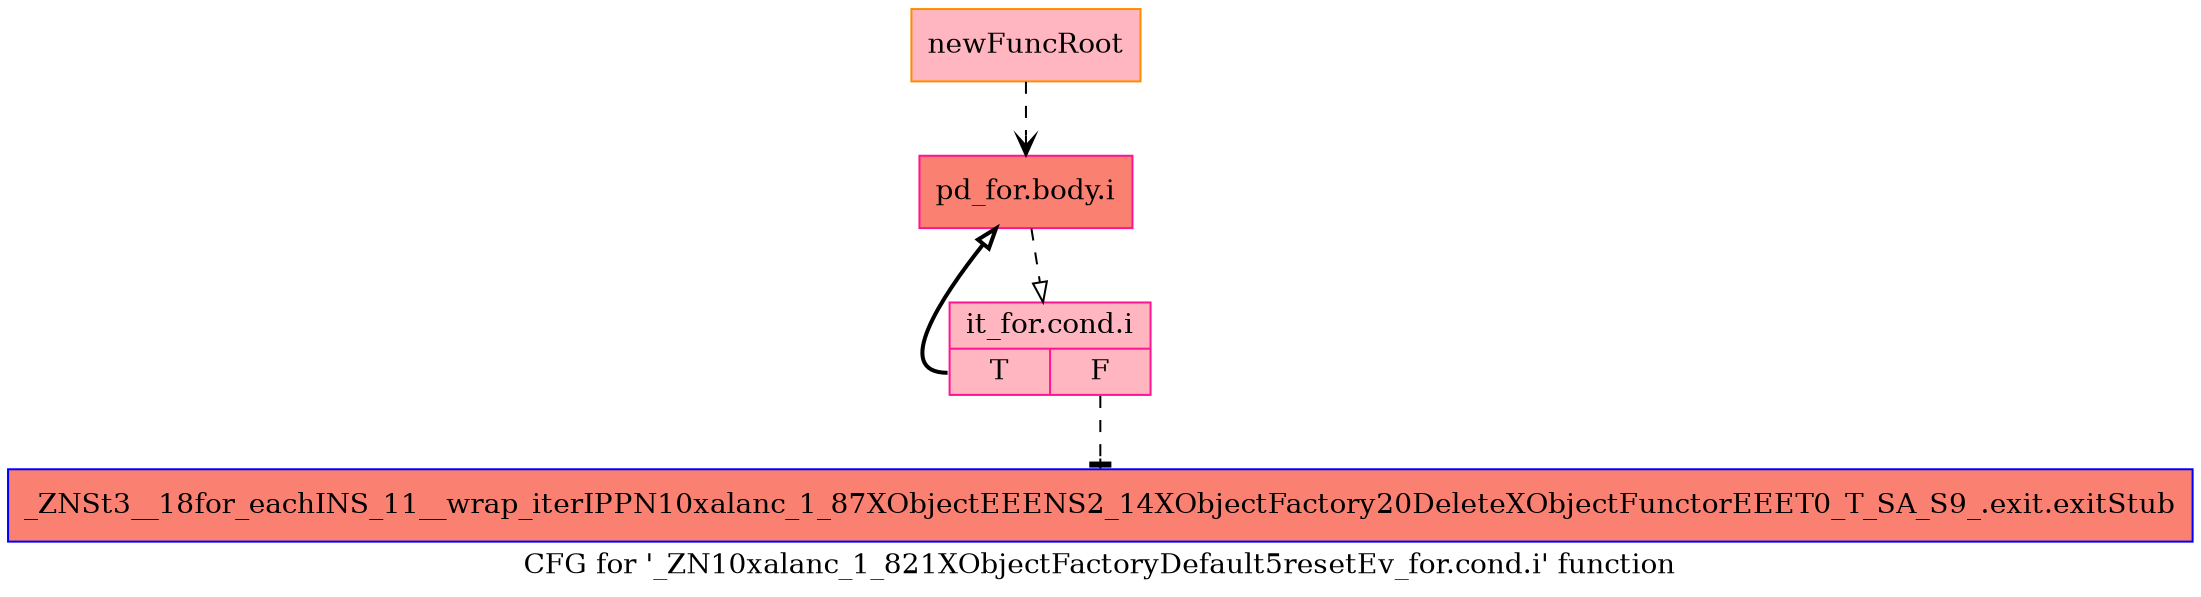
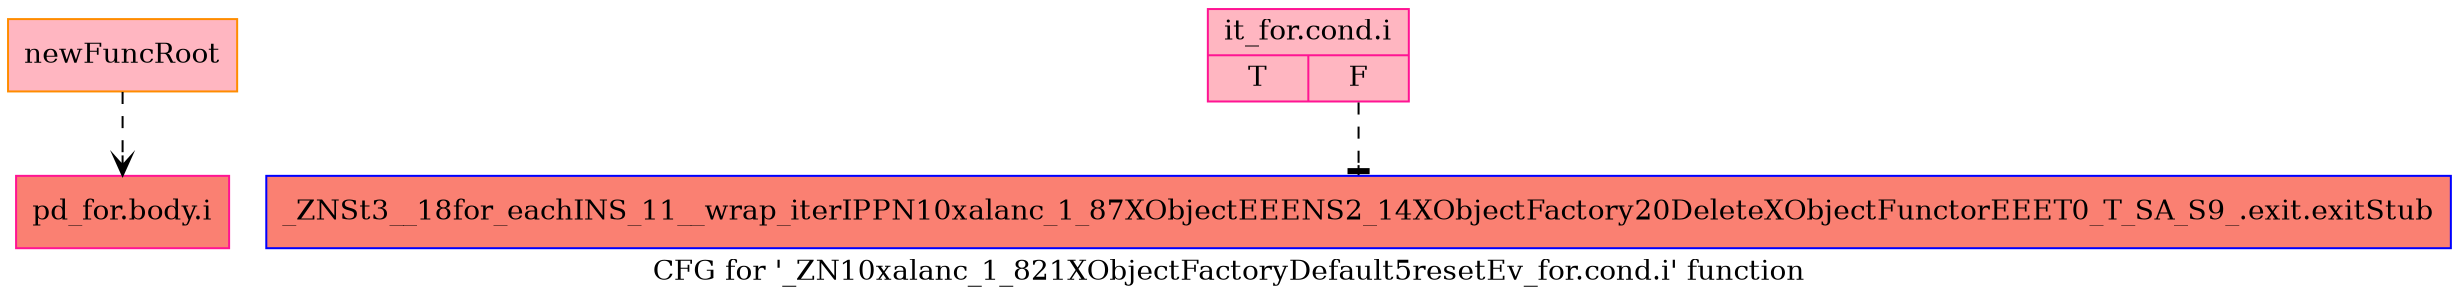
  digraph {
    label="CFG for '_ZN10xalanc_1_821XObjectFactoryDefault5resetEv_for.cond.i' function"
    node [color=deeppink fillcolor=lightpink shape=record style=filled]
    edge [arrowhead=onormal style=dashed]
    n1 [color=darkorange label="{newFuncRoot}"]
    n2 [fillcolor=salmon label="{pd_for.body.i}"]
    n3 [label="{it_for.cond.i|{<s0>T|<s1>F}}"]
    n4 [color=blue fillcolor=salmon label="{_ZNSt3__18for_eachINS_11__wrap_iterIPPN10xalanc_1_87XObjectEEENS2_14XObjectFactory20DeleteXObjectFunctorEEET0_T_SA_S9_.exit.exitStub}"]
    n1 -> n2 [arrowhead=vee]
-   n2 -> n3
-   n3 -> n2 [style=bold tailport=s0]
    n3 -> n4 [arrowhead=tee tailport=s1]
  }
